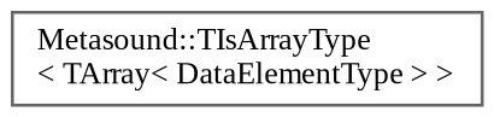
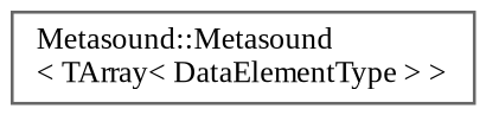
  digraph {
    rankdir=LR
    fontname="Liberation Serif"
-   n1 [color=grey40 fillcolor=white fontname="Liberation Serif" fontsize=10 height=0.2 label="Metasound::TIsArrayType\l\< TArray\< DataElementType \> \>" shape=box style=filled width=0.4]
+   n1 [color=grey40 fillcolor=white fontname="Liberation Serif" fontsize=10 height=0.2 label="Metasound::Metasound\l\< TArray\< DataElementType \> \>" shape=box style=filled width=0.4]
  }
